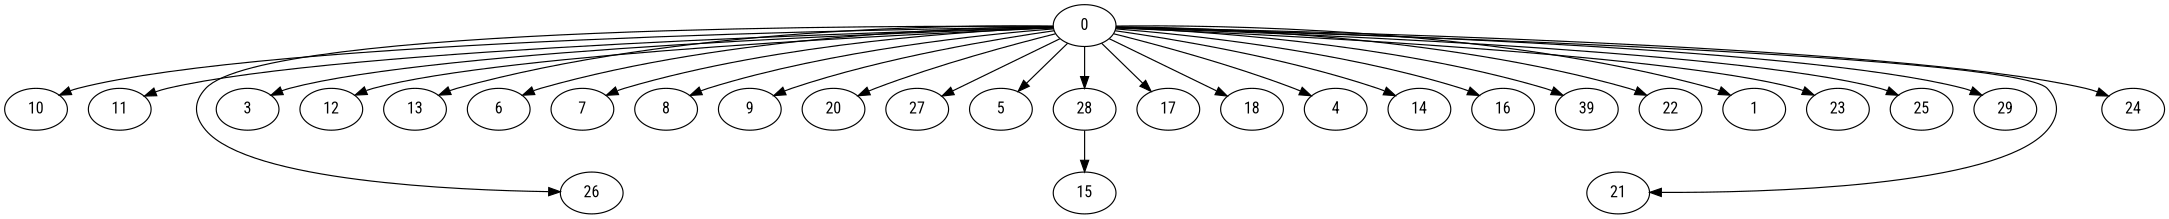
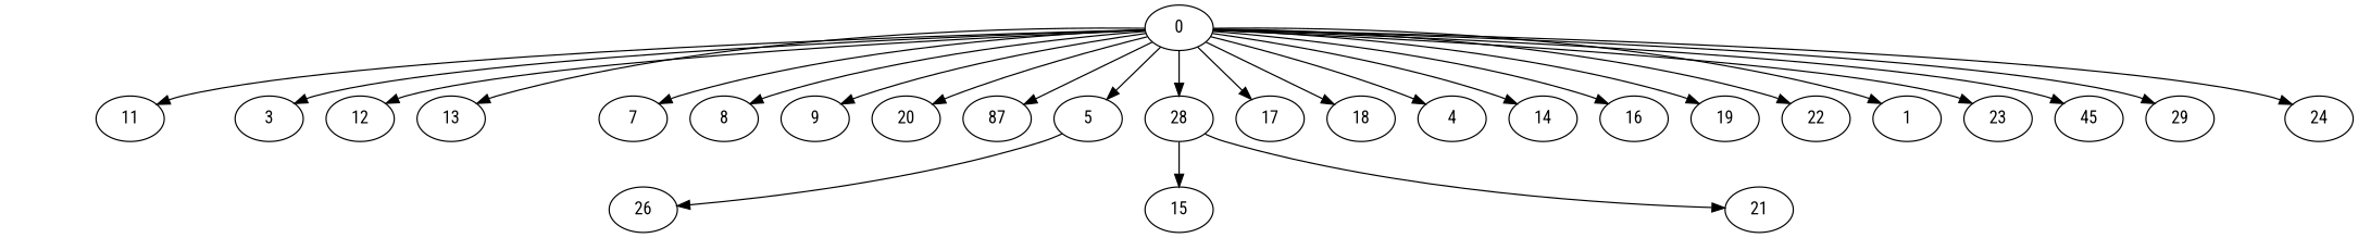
  digraph {
    "Duplicate states"=0
    GraphType=Fork
    "Max states in OPEN"=0
    Modes="120000ms; topo-ordered tasks, ; Pruning: task equivalence, fixed order ready list, ; F-value: ; Optimisation: best schedule length (SL) optimisation on equal, "
    NumberOfTasks=30
    "Pruned using list schedule length"=2226644
    "States removed from OPEN"=0
    TargetSystem="Homogeneous-2"
    "Time to schedule (ms)"=6706
    "Total idle time"=9
    "Total schedule length"=101
    "Total sequential time"=193
    "Total states created"=24750853
    fontname="Roboto Condensed"
    node [Processor=0 Weight=5 fontname="Roboto Condensed"]
    edge [Weight=5 fontname="Roboto Condensed"]
    0 ["Finish time"=6 "Start time"=0 Weight=6]
-   10 ["Finish time"=33 "Start time"=23 Weight=10]
    11 ["Finish time"=34 Processor=1 "Start time"=24 Weight=10]
    26 ["Finish time"=43 "Start time"=33 Weight=10]
    3 ["Finish time"=20 "Start time"=11 Weight=9]
    12 ["Finish time"=91 Processor=1 "Start time"=82 Weight=9]
    13 ["Finish time"=67 Processor=1 "Start time"=58 Weight=9]
-   6 ["Finish time"=42 Processor=1 "Start time"=34 Weight=8]
    7 ["Finish time"=50 Processor=1 "Start time"=42 Weight=8]
    8 ["Finish time"=75 Processor=1 "Start time"=67 Weight=8]
    9 ["Finish time"=58 Processor=1 "Start time"=50 Weight=8]
    20 ["Finish time"=17 Processor=1 "Start time"=9 Weight=8]
-   27 ["Finish time"=24 Processor=1 "Start time"=17 Weight=7]
+   27 ["Finish time"=24 Processor=1 "Start time"=17 Weight=7 label=87]
    28 ["Finish time"=82 Processor=1 "Start time"=75 Weight=7]
    5 ["Finish time"=78 "Start time"=72 Weight=6]
    17 ["Finish time"=49 "Start time"=43 Weight=6]
    18 ["Finish time"=65 "Start time"=59 Weight=6]
    4 ["Finish time"=54 "Start time"=49]
    14 ["Finish time"=11 "Start time"=6]
    16 ["Finish time"=59 "Start time"=54]
-   19 ["Finish time"=99 "Start time"=94 label=39]
+   19 ["Finish time"=99 "Start time"=94]
    22 ["Finish time"=88 "Start time"=83]
    1 ["Finish time"=69 "Start time"=65 Weight=4]
    23 ["Finish time"=94 "Start time"=90 Weight=4]
-   25 ["Finish time"=72 "Start time"=69 Weight=3]
+   25 ["Finish time"=72 "Start time"=69 Weight=3 label=45]
    29 ["Finish time"=23 "Start time"=20 Weight=3]
    21 ["Finish time"=90 "Start time"=88 Weight=2]
    24 ["Finish time"=101 "Start time"=99 Weight=2]
    15 ["Finish time"=83 "Start time"=78]
-   0 -> 10
    0 -> 11 [Weight=4]
-   0 -> 26
+   5 -> 26
    0 -> 3 [Weight=4]
    0 -> 12 [Weight=11]
    0 -> 13 [Weight=8]
-   0 -> 6 [Weight=4]
    0 -> 7 [Weight=4]
    0 -> 8 [Weight=8]
    0 -> 9
    0 -> 20 [Weight=3]
    0 -> 27 [Weight=3]
    0 -> 28 [Weight=9]
    0 -> 5 [Weight=8]
    0 -> 17
    0 -> 18 [Weight=7]
    0 -> 4
    0 -> 14 [Weight=3]
    0 -> 16
    0 -> 19 [Weight=12]
    0 -> 22 [Weight=8]
    0 -> 1 [Weight=7]
    0 -> 23 [Weight=11]
    0 -> 25 [Weight=7]
    0 -> 29 [Weight=4]
-   0 -> 21 [Weight=8]
+   28 -> 21 [Weight=8]
    0 -> 24 [Weight=12]
    28 -> 15 [Weight=8]
  }
